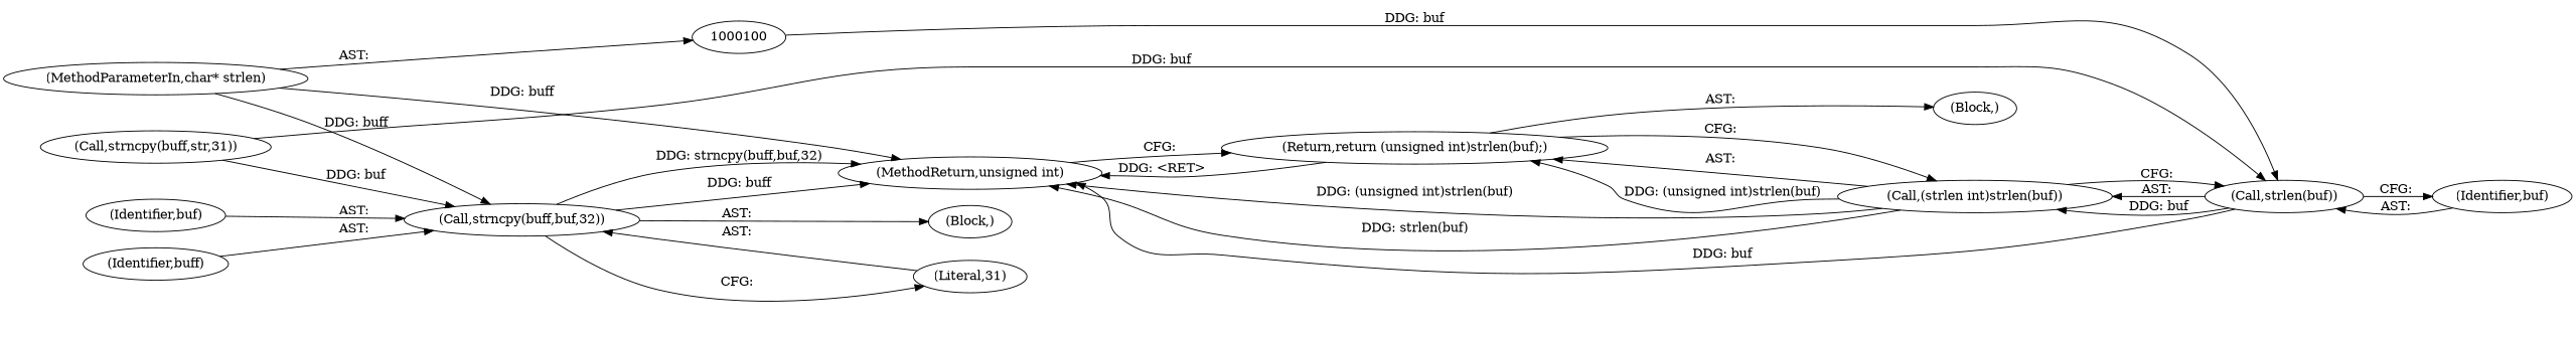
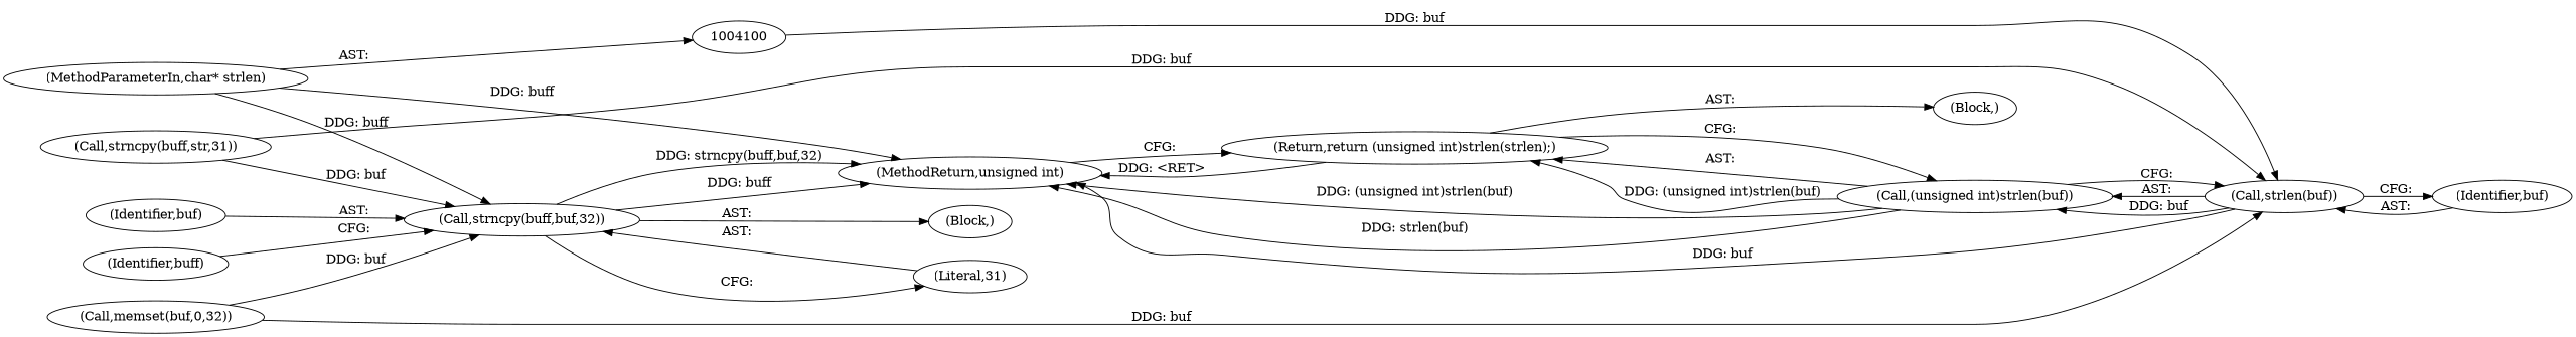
  digraph {
    rankdir=LR
    n1 [label="(MethodParameterIn,char* strlen)"]
    n2 [label="(Call,strncpy(buff,buf,32))"]
    n3 [label="(MethodReturn,unsigned int)"]
-   1000100
+   1000100 [label=1004100]
    n5 [label="(Block,)"]
    n6 [label="(Literal,31)"]
-   n7 [label="(Return,return (unsigned int)strlen(buf);)"]
+   n7 [label="(Return,return (unsigned int)strlen(strlen);)"]
    n8 [label="(Call,strlen(buf))"]
-   n9 [label="(Call,(strlen int)strlen(buf))"]
+   n9 [label="(Call,(unsigned int)strlen(buf))"]
    n10 [label="(Identifier,buf)"]
    n11 [label="(Block,)"]
+   n12 [label="(Call,memset(buf,0,32))"]
    n13 [label="(Identifier,buff)"]
    n14 [label="(Call,strncpy(buff,str,31))"]
    n15 [label="(Identifier,buf)"]
    n1 -> n2 [label="DDG: buff"]
    n1 -> n3 [label="DDG: buff"]
    n1 -> 1000100 [label="AST: "]
    n2 -> n3 [label="DDG: buff"]
    n2 -> n3 [label="DDG: strncpy(buff,buf,32)"]
    n2 -> n5 [label="AST: "]
    n2 -> n6 [label="CFG: "]
    n3 -> n7 [label="CFG: "]
    1000100 -> n8 [label="DDG: buf"]
    n6 -> n2 [label="AST: "]
    n7 -> n3 [label="DDG: <RET>"]
    n7 -> n9 [label="CFG: "]
    n7 -> n11 [label="AST: "]
    n8 -> n3 [label="DDG: buf"]
    n8 -> n9 [label="AST: "]
    n8 -> n9 [label="DDG: buf"]
    n8 -> n10 [label="CFG: "]
    n9 -> n3 [label="DDG: (unsigned int)strlen(buf)"]
    n9 -> n3 [label="DDG: strlen(buf)"]
    n9 -> n7 [label="AST: "]
    n9 -> n7 [label="DDG: (unsigned int)strlen(buf)"]
    n9 -> n8 [label="CFG: "]
    n10 -> n8 [label="AST: "]
-   n13 -> n2 [label="AST: "]
+   n12 -> n2 [label="DDG: buf"]
+   n12 -> n8 [label="DDG: buf"]
+   n13 -> n2 [label="CFG: "]
    n14 -> n2 [label="DDG: buf"]
    n14 -> n8 [label="DDG: buf"]
    n15 -> n2 [label="AST: "]
  }
